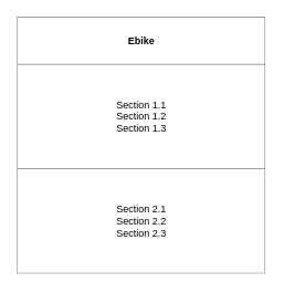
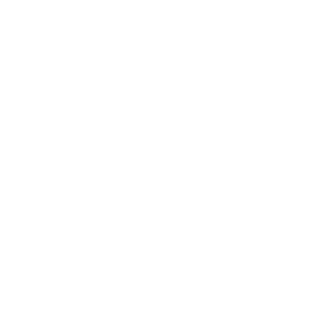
  <mxCell id="0" />
  <mxCell id="1" parent="0" />
- <mxCell id="2" value="&lt;table border=&quot;1&quot; width=&quot;100%&quot; cellpadding=&quot;4&quot; style=&quot;width: 100% ; height: 100% ; border-collapse: collapse&quot;&gt;&lt;tbody&gt;&lt;tr&gt;&lt;th&gt;Ebike&lt;/th&gt;&lt;/tr&gt;&lt;tr&gt;&lt;td&gt;Section 1.1&lt;br&gt;Section 1.2&lt;br&gt;Section 1.3&lt;/td&gt;&lt;/tr&gt;&lt;tr&gt;&lt;td&gt;Section 2.1&lt;br&gt;Section 2.2&lt;br&gt;Section 2.3&lt;/td&gt;&lt;/tr&gt;&lt;/tbody&gt;&lt;/table&gt;" style="text;html=1;strokeColor=none;fillColor=none;overflow=fill;align=center;" parent="1" vertex="1"><mxGeometry x="20" y="20" width="300" height="310" as="geometry" /></mxCell>
